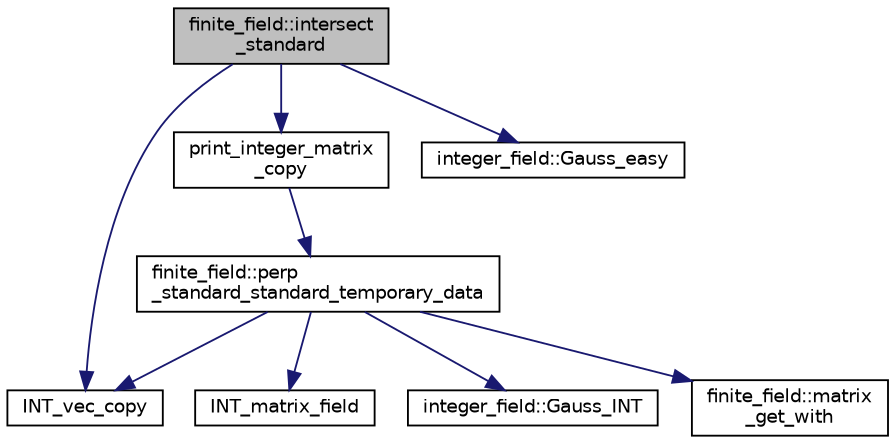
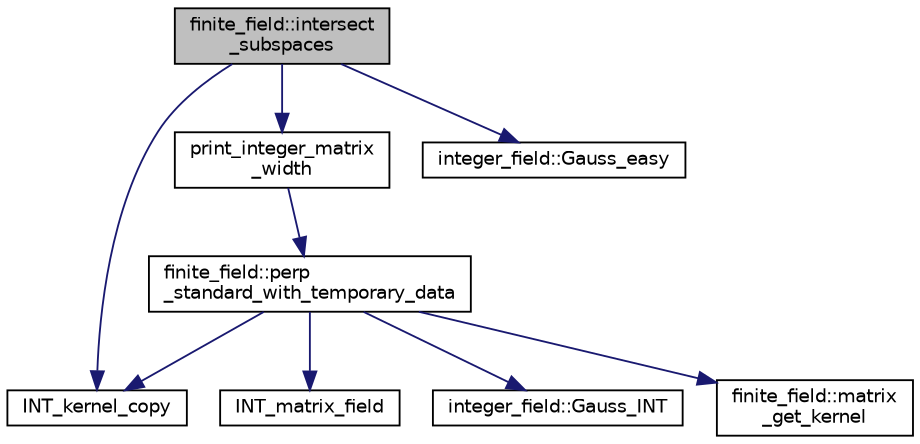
  digraph {
    rankdir=TB
    node [color=black fillcolor=white fontname=Helvetica fontsize=10 shape=record style=filled]
    edge [color=midnightblue fontname=Helvetica fontsize=10 labelfontname=Helvetica labelfontsize=10 style=solid]
-   n1 [fillcolor=grey75 fontcolor=black height=0.2 label="finite_field::intersect\l_standard" width=0.4]
-   n2 [height=0.2 label=INT_vec_copy width=0.4]
-   n3 [height=0.2 label="print_integer_matrix\l_copy" width=0.4]
+   n1 [fillcolor=grey75 fontcolor=black height=0.2 label="finite_field::intersect\l_subspaces" width=0.4]
+   n2 [height=0.2 label=INT_kernel_copy width=0.4]
+   n3 [height=0.2 label="print_integer_matrix\l_width" width=0.4]
    n4 [height=0.2 label="integer_field::Gauss_easy" width=0.4]
-   n5 [height=0.2 label="finite_field::perp\l_standard_standard_temporary_data" width=0.4]
+   n5 [height=0.2 label="finite_field::perp\l_standard_with_temporary_data" width=0.4]
    n6 [height=0.2 label=INT_matrix_field width=0.4]
    n7 [height=0.2 label="integer_field::Gauss_INT" width=0.4]
-   n8 [height=0.2 label="finite_field::matrix\l_get_with" width=0.4]
+   n8 [height=0.2 label="finite_field::matrix\l_get_kernel" width=0.4]
    n1 -> n2
    n1 -> n3
    n1 -> n4
    n3 -> n5
    n5 -> n2
    n5 -> n6
    n5 -> n7
    n5 -> n8
  }
